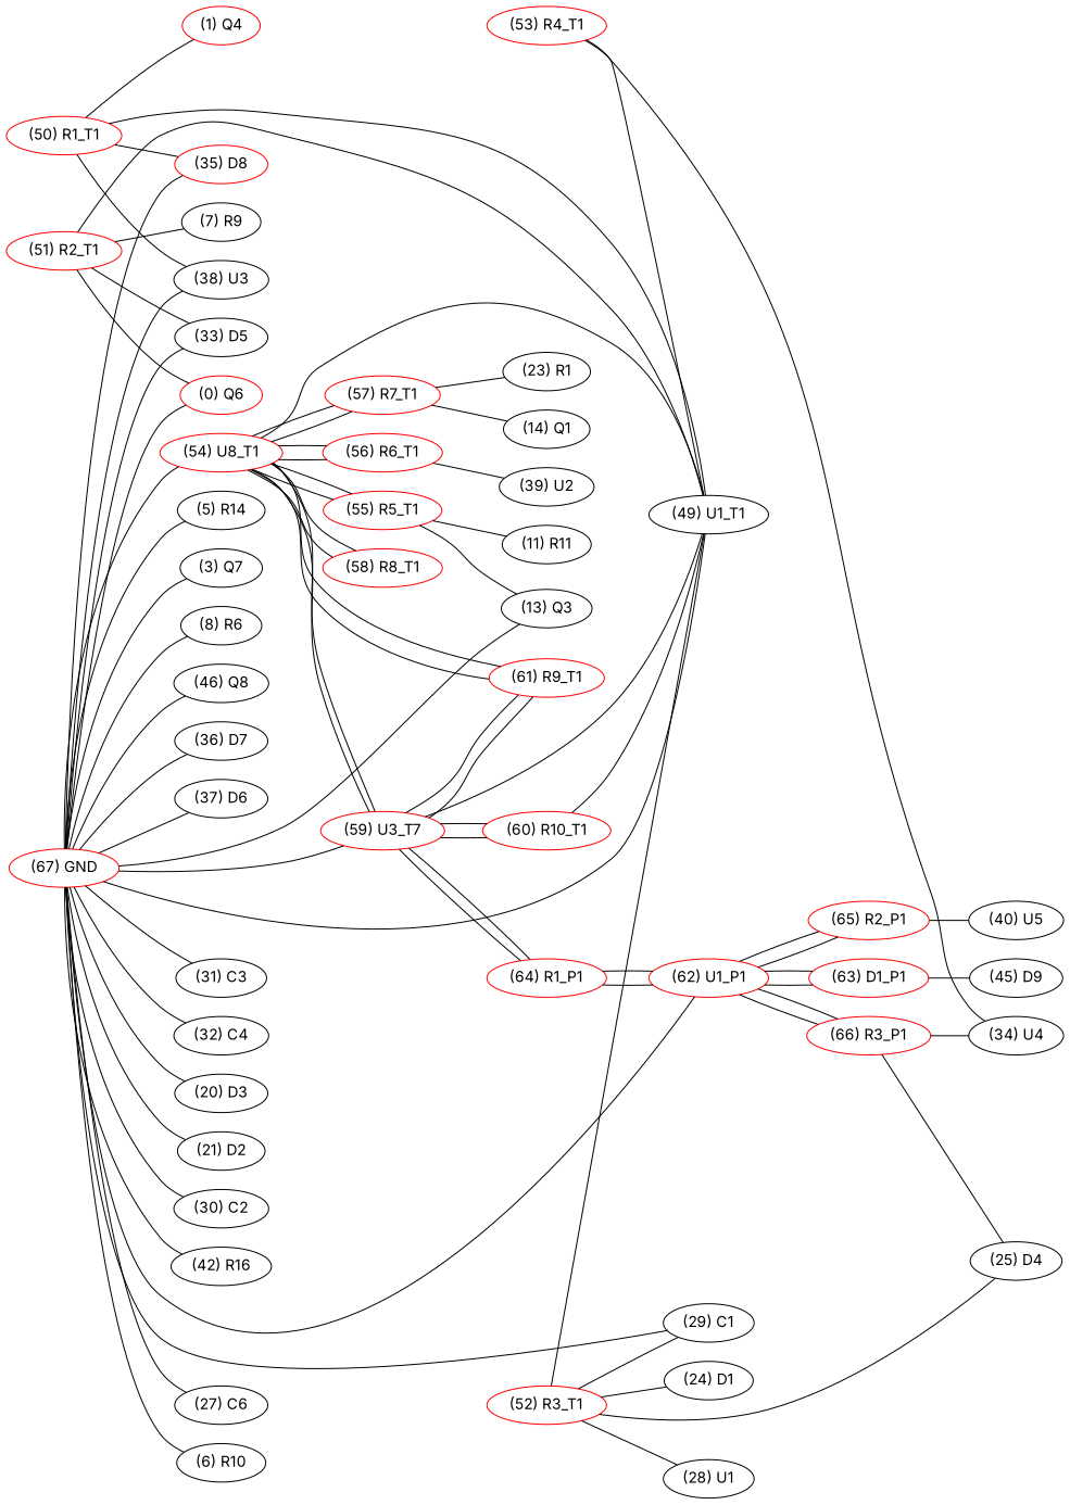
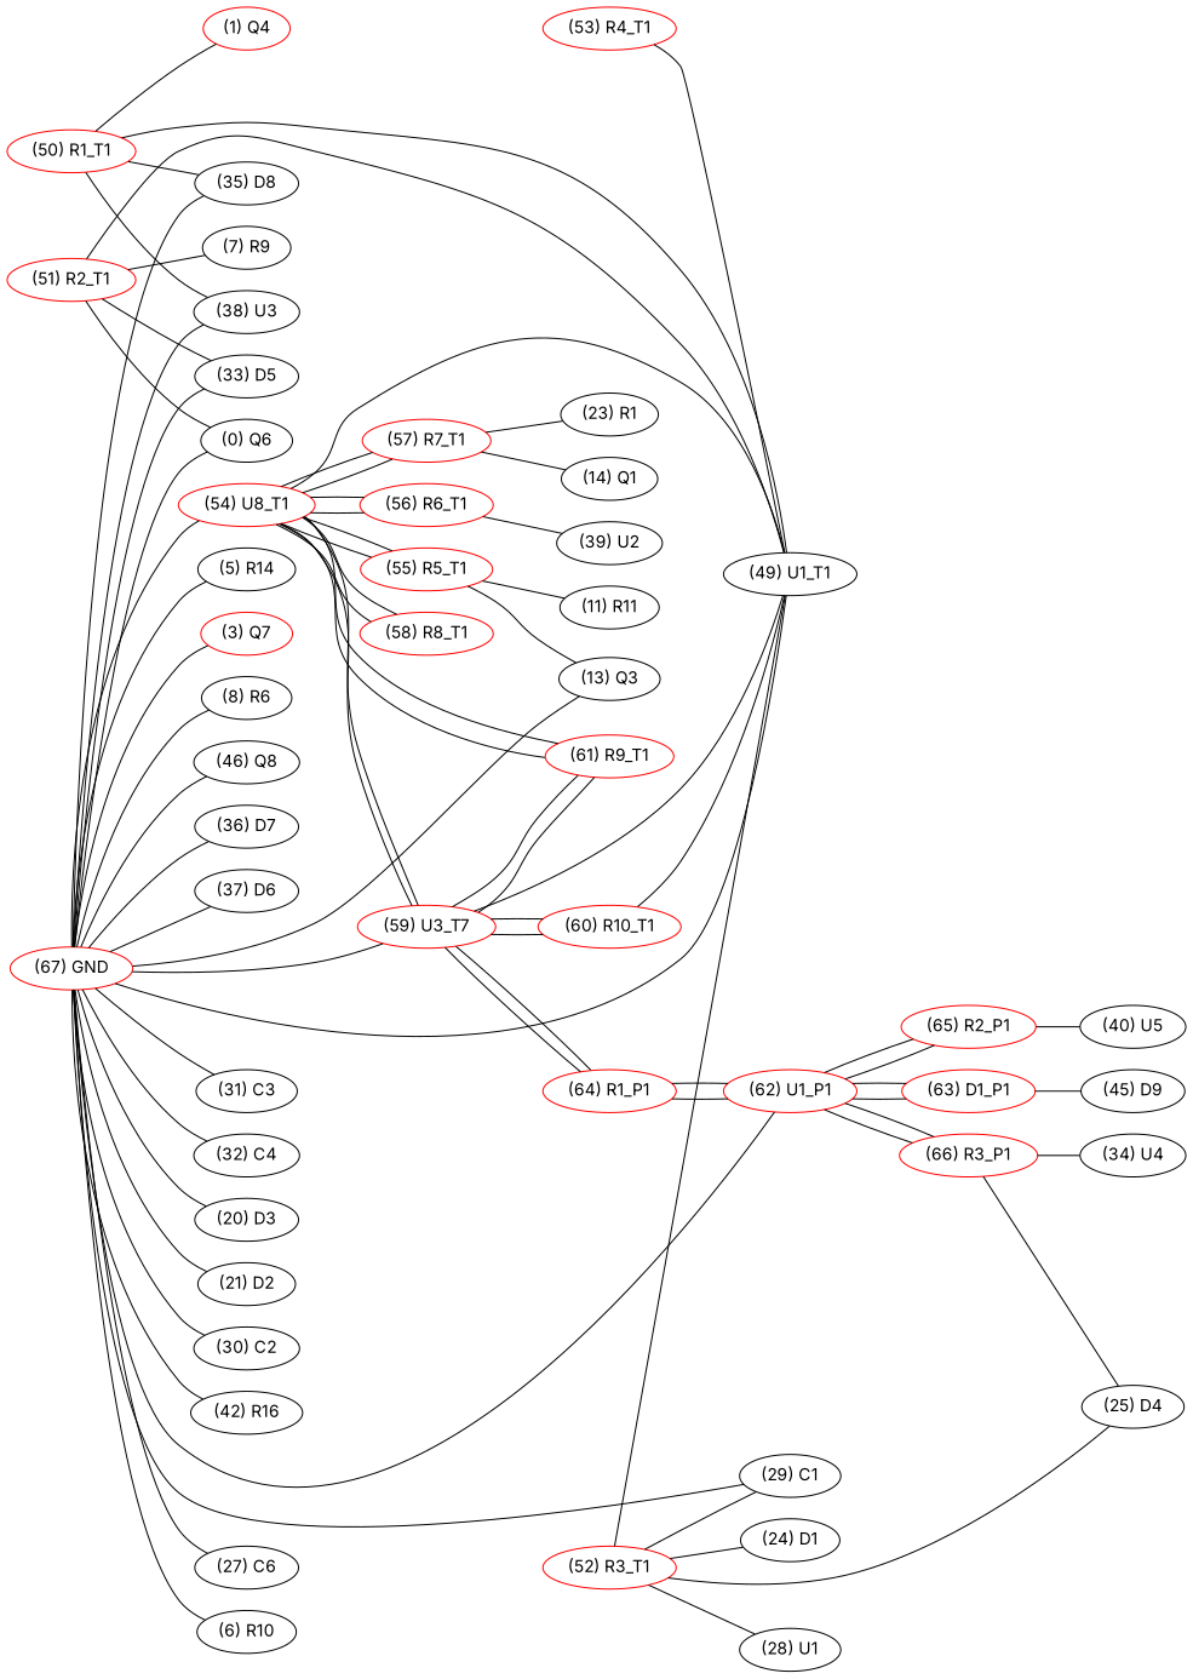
  graph {
    fontname=Inter
    rankdir=LR
    node [fontname=Inter]
    edge [fontname=Inter]
    n1 [color=red label="(50) R1_T1"]
    n2 [color=red label="(1) Q4"]
-   n3 [label="(35) D8" color=red]
+   n3 [label="(35) D8"]
    n4 [label="(38) U3"]
    n5 [label="(49) U1_T1"]
    n6 [color=red label="(51) R2_T1"]
-   n7 [label="(0) Q6" color=red]
+   n7 [label="(0) Q6"]
    n8 [label="(7) R9"]
    n9 [label="(33) D5"]
    n10 [color=red label="(52) R3_T1"]
    n11 [label="(24) D1"]
    n12 [label="(25) D4"]
    n13 [label="(28) U1"]
    n14 [label="(29) C1"]
    n15 [color=red label="(53) R4_T1"]
    n16 [label="(34) U4"]
    n17 [color=red label="(54) U8_T1"]
    n18 [color=red label="(57) R7_T1"]
    n19 [color=red label="(58) R8_T1"]
    n20 [color=red label="(55) R5_T1"]
    n21 [color=red label="(56) R6_T1"]
    n22 [color=red label="(59) U3_T7"]
    n23 [color=red label="(61) R9_T1"]
    n24 [label="(23) R1"]
    n25 [label="(14) Q1"]
    n26 [label="(11) R11"]
    n27 [label="(13) Q3"]
    n28 [label="(39) U2"]
    n29 [color=red label="(60) R10_T1"]
    n30 [color=red label="(64) R1_P1"]
    n31 [color=red label="(62) U1_P1"]
    n32 [color=red label="(63) D1_P1"]
    n33 [color=red label="(65) R2_P1"]
    n34 [color=red label="(66) R3_P1"]
    n35 [label="(45) D9"]
    n36 [label="(40) U5"]
    n37 [color=red label="(67) GND"]
    n38 [label="(31) C3"]
    n39 [label="(32) C4"]
    n40 [label="(20) D3"]
    n41 [label="(21) D2"]
    n42 [label="(30) C2"]
    n43 [label="(42) R16"]
    n44 [label="(27) C6"]
    n45 [label="(6) R10"]
    n46 [label="(5) R14"]
-   n47 [label="(3) Q7"]
+   n47 [label="(3) Q7" color=red]
    n48 [label="(8) R6"]
    n49 [label="(46) Q8"]
    n50 [label="(36) D7"]
    n51 [label="(37) D6"]
    n1 -- n2
    n1 -- n3
    n1 -- n4
    n1 -- n5
    n6 -- n5
    n6 -- n7
    n6 -- n8
    n6 -- n9
    n10 -- n5
    n10 -- n11
    n10 -- n12
    n10 -- n13
    n10 -- n14
    n15 -- n5
-   n15 -- n16
    n17 -- n5
    n17 -- n18
    n17 -- n19
    n17 -- n20
    n17 -- n21
    n17 -- n22
    n17 -- n23
    n18 -- n17
    n18 -- n24
    n18 -- n25
    n19 -- n17
    n20 -- n17
    n20 -- n26
    n20 -- n27
    n21 -- n17
    n21 -- n28
    n22 -- n5
    n22 -- n17
    n22 -- n23
    n22 -- n29
    n22 -- n30
    n23 -- n17
    n23 -- n22
    n29 -- n5
    n29 -- n22
    n30 -- n22
    n30 -- n31
    n31 -- n30
    n31 -- n32
    n31 -- n33
    n31 -- n34
    n32 -- n31
    n32 -- n35
    n33 -- n31
    n33 -- n36
    n34 -- n12
    n34 -- n16
    n34 -- n31
    n37 -- n3
    n37 -- n4
    n37 -- n5
    n37 -- n7
    n37 -- n9
    n37 -- n14
    n37 -- n17
    n37 -- n22
    n37 -- n27
    n37 -- n31
    n37 -- n38
    n37 -- n39
    n37 -- n40
    n37 -- n41
    n37 -- n42
    n37 -- n43
    n37 -- n44
    n37 -- n45
    n37 -- n46
    n37 -- n47
    n37 -- n48
    n37 -- n49
    n37 -- n50
    n37 -- n51
  }
